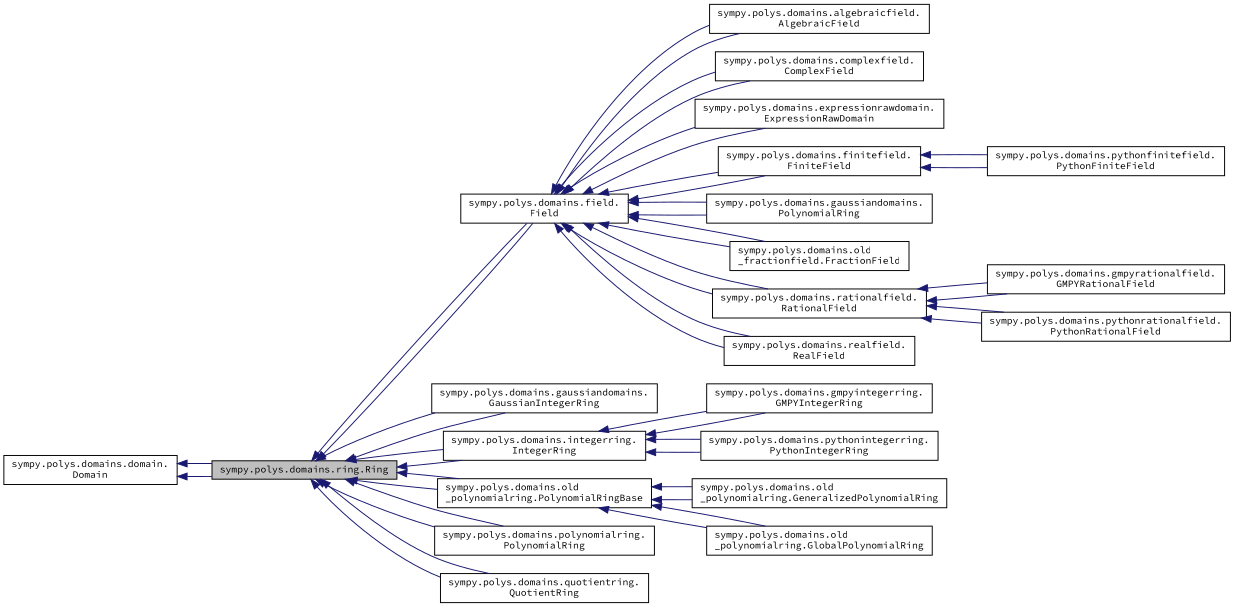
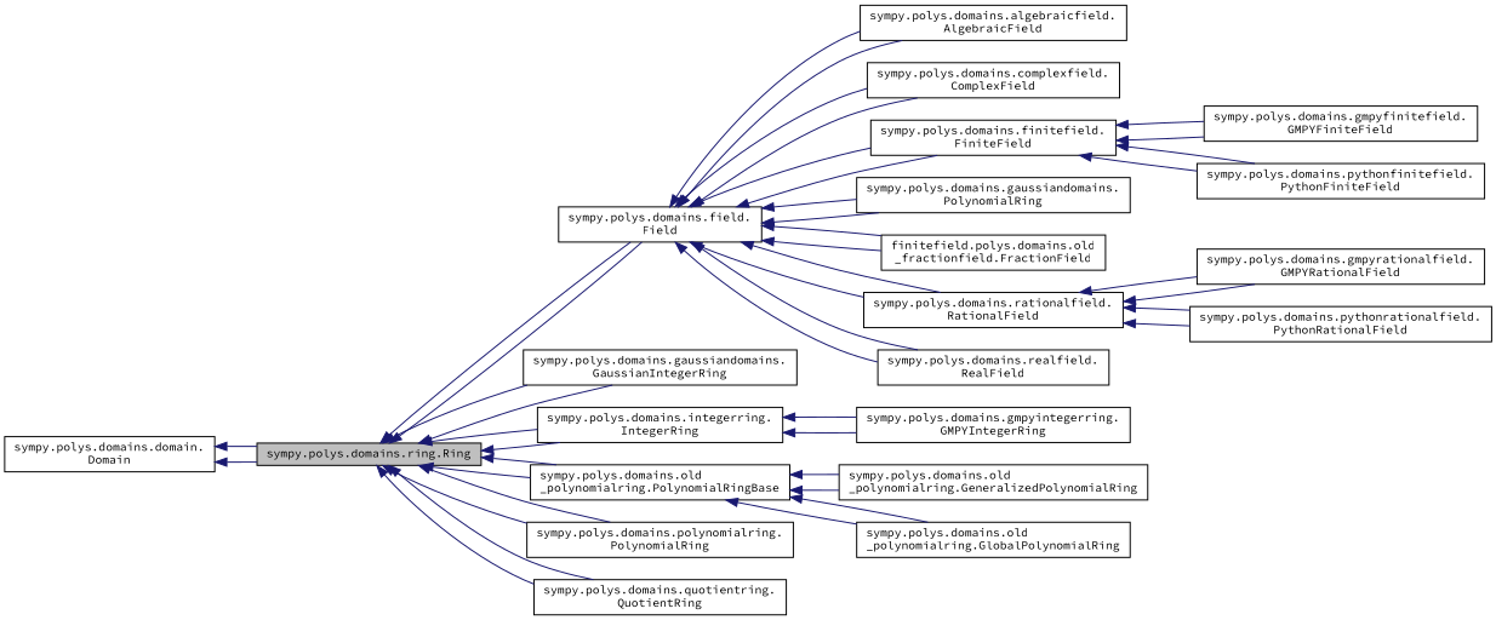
  digraph {
    fontname="Source Code Pro"
    rankdir=LR
    node [color=black fillcolor=white fontname="Source Code Pro" fontsize=10 shape=record style=filled]
    edge [color=midnightblue dir=back fontname="Source Code Pro" fontsize=10 labelfontname=Helvetica labelfontsize=10 style=solid]
    n1 [fillcolor=grey75 fontcolor=black height=0.2 label="sympy.polys.domains.ring.Ring" width=0.4]
    n2 [height=0.2 label="sympy.polys.domains.field.\lField" width=0.4]
    n3 [height=0.2 label="sympy.polys.domains.gaussiandomains.\lGaussianIntegerRing" width=0.4]
    n4 [height=0.2 label="sympy.polys.domains.integerring.\lIntegerRing" width=0.4]
    n5 [height=0.2 label="sympy.polys.domains.old\l_polynomialring.PolynomialRingBase" width=0.4]
    n6 [height=0.2 label="sympy.polys.domains.polynomialring.\lPolynomialRing" width=0.4]
    n7 [height=0.2 label="sympy.polys.domains.quotientring.\lQuotientRing" width=0.4]
    n8 [height=0.2 label="sympy.polys.domains.algebraicfield.\lAlgebraicField" width=0.4]
    n9 [height=0.2 label="sympy.polys.domains.complexfield.\lComplexField" width=0.4]
-   n10 [height=0.2 label="sympy.polys.domains.expressionrawdomain.\lExpressionRawDomain" width=0.4]
    n11 [height=0.2 label="sympy.polys.domains.finitefield.\lFiniteField" width=0.4]
    n12 [height=0.2 label="sympy.polys.domains.gaussiandomains.\lPolynomialRing" width=0.4]
-   n13 [height=0.2 label="sympy.polys.domains.old\l_fractionfield.FractionField" width=0.4]
+   n13 [height=0.2 label="finitefield.polys.domains.old\l_fractionfield.FractionField" width=0.4]
    n14 [height=0.2 label="sympy.polys.domains.rationalfield.\lRationalField" width=0.4]
    n15 [height=0.2 label="sympy.polys.domains.realfield.\lRealField" width=0.4]
    n16 [height=0.2 label="sympy.polys.domains.gmpyintegerring.\lGMPYIntegerRing" width=0.4]
-   n17 [height=0.2 label="sympy.polys.domains.pythonintegerring.\lPythonIntegerRing" width=0.4]
    n18 [height=0.2 label="sympy.polys.domains.old\l_polynomialring.GeneralizedPolynomialRing" width=0.4]
    n19 [height=0.2 label="sympy.polys.domains.old\l_polynomialring.GlobalPolynomialRing" width=0.4]
    n20 [height=0.2 label="sympy.polys.domains.domain.\lDomain" width=0.4]
+   n21 [height=0.2 label="sympy.polys.domains.gmpyfinitefield.\lGMPYFiniteField" width=0.4]
    n22 [height=0.2 label="sympy.polys.domains.pythonfinitefield.\lPythonFiniteField" width=0.4]
    n23 [height=0.2 label="sympy.polys.domains.gmpyrationalfield.\lGMPYRationalField" width=0.4]
    n24 [height=0.2 label="sympy.polys.domains.pythonrationalfield.\lPythonRationalField" width=0.4]
    n1 -> n2
    n1 -> n2
    n1 -> n3
    n1 -> n3
    n1 -> n4
    n1 -> n4
    n1 -> n5
    n1 -> n5
    n1 -> n6
    n1 -> n6
    n1 -> n7
    n1 -> n7
    n2 -> n8
    n2 -> n8
    n2 -> n9
    n2 -> n9
-   n2 -> n10
-   n2 -> n10
    n2 -> n11
    n2 -> n11
    n2 -> n12
    n2 -> n12
    n2 -> n13
    n2 -> n13
    n2 -> n14
    n2 -> n14
    n2 -> n15
    n2 -> n15
    n4 -> n16
    n4 -> n16
-   n4 -> n17
-   n4 -> n17
    n5 -> n18
    n5 -> n18
    n5 -> n19
    n5 -> n19
+   n11 -> n21
+   n11 -> n21
    n11 -> n22
    n11 -> n22
    n14 -> n23
    n14 -> n23
    n14 -> n24
    n14 -> n24
    n20 -> n1
    n20 -> n1
  }
